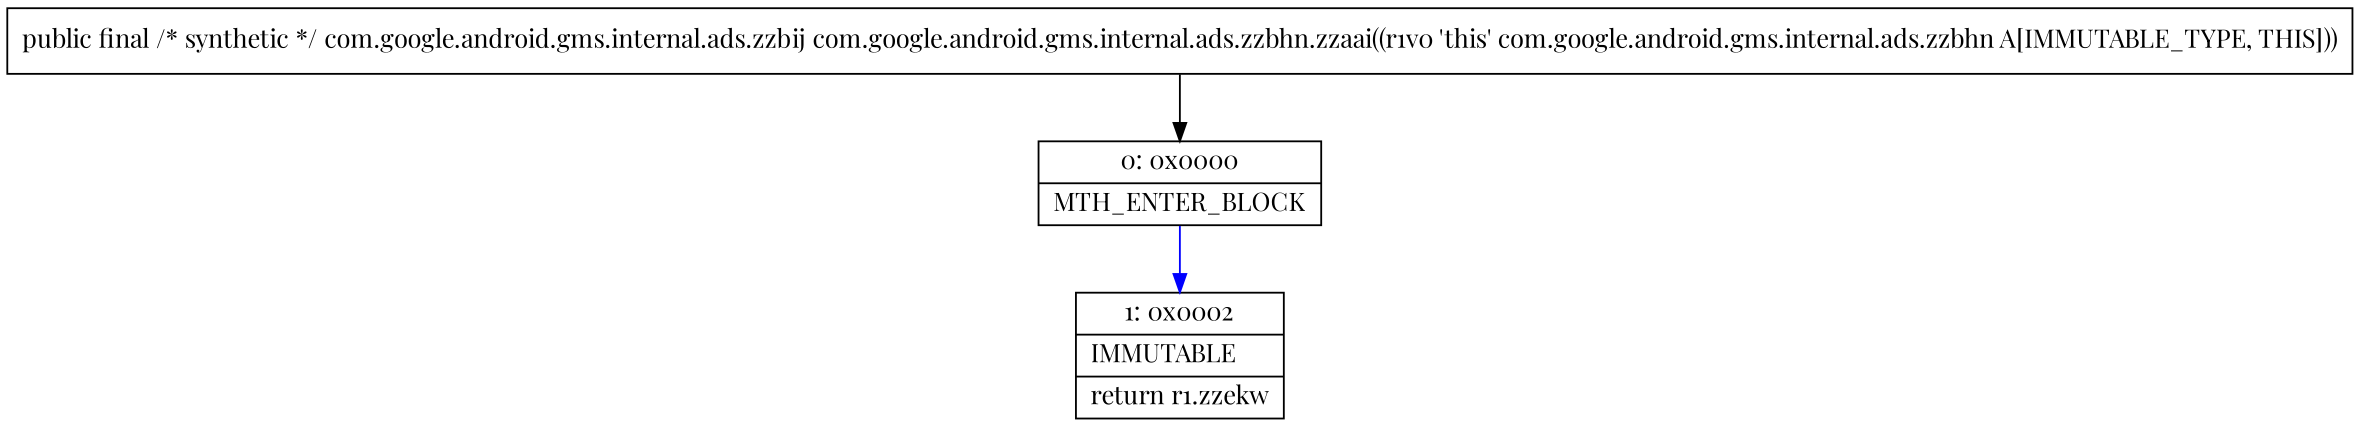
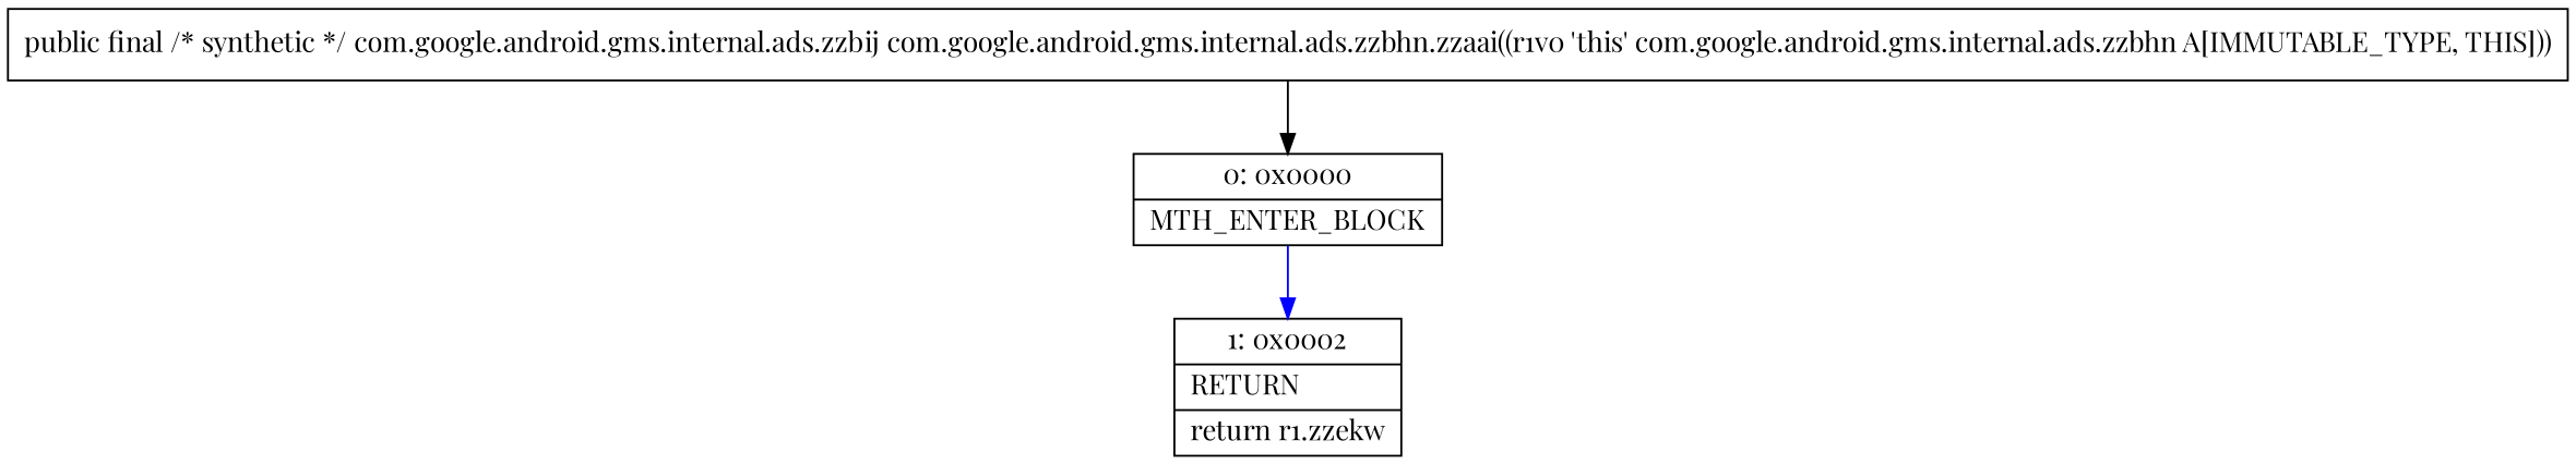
  digraph {
    fontname="Playfair Display"
    node [shape=record fontname="Playfair Display"]
    edge [fontname="Playfair Display"]
    n1 [label="{0\:\ 0x0000|MTH_ENTER_BLOCK\l}"]
-   n2 [label="{1\:\ 0x0002|IMMUTABLE\l|return r1.zzekw\l}"]
+   n2 [label="{1\:\ 0x0002|RETURN\l|return r1.zzekw\l}"]
    n3 [label="{public final \/* synthetic *\/ com.google.android.gms.internal.ads.zzbij com.google.android.gms.internal.ads.zzbhn.zzaai((r1v0 'this' com.google.android.gms.internal.ads.zzbhn A[IMMUTABLE_TYPE, THIS])) }"]
    n1 -> n2 [color=blue]
    n3 -> n1 [color=black]
  }
